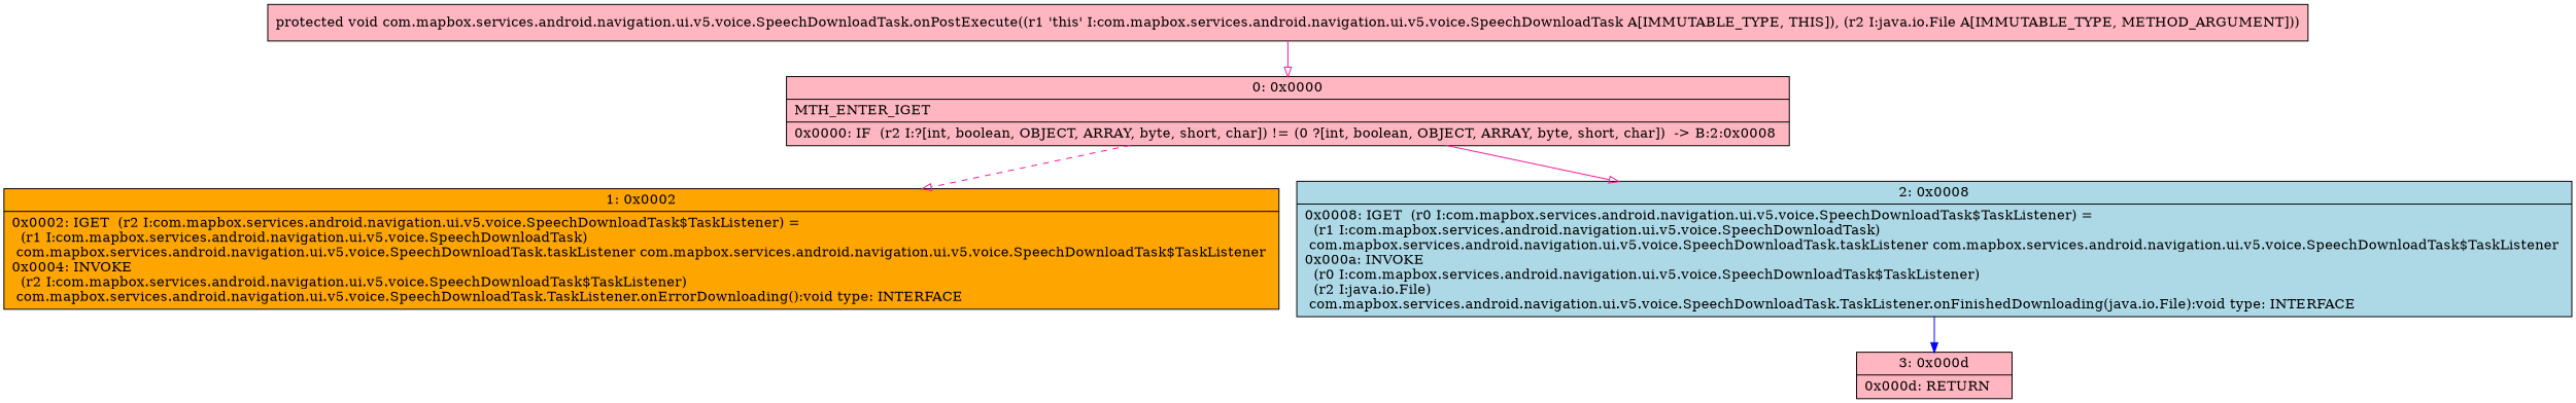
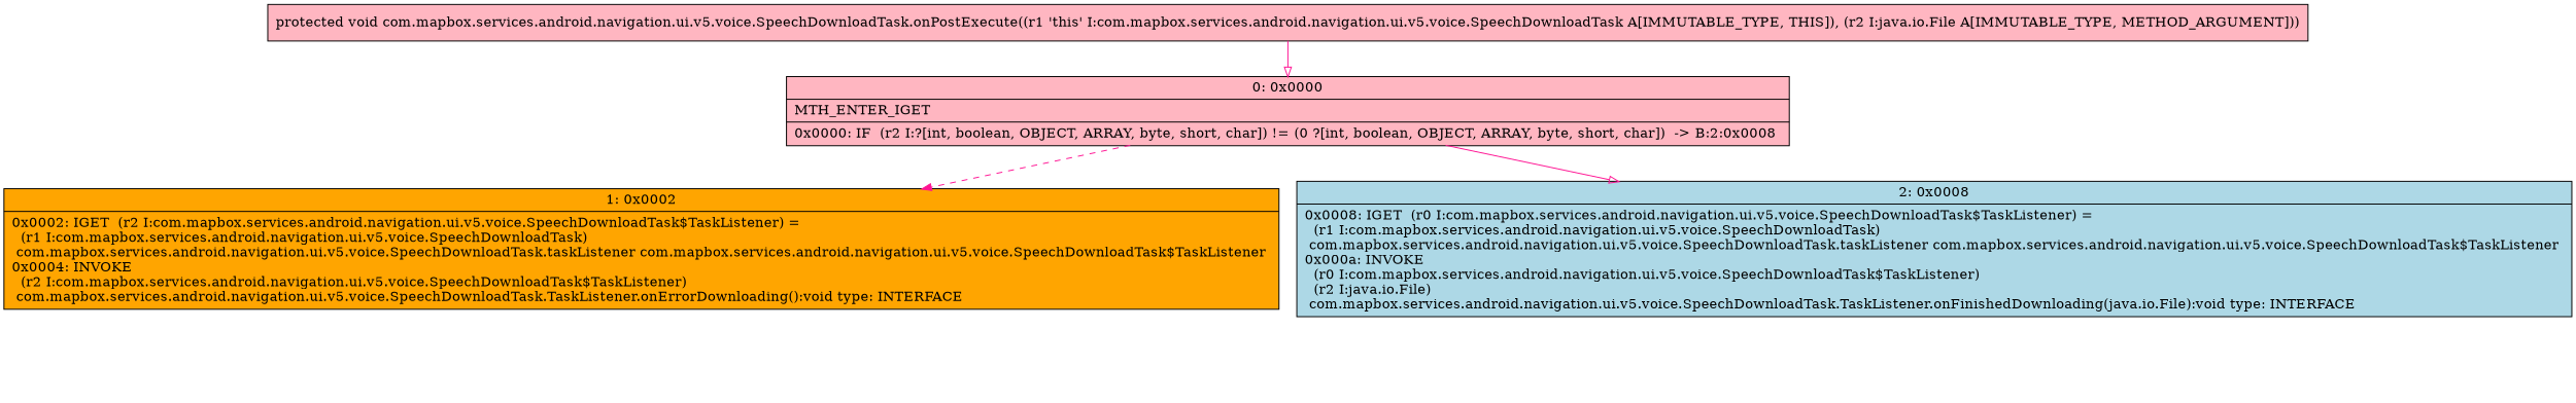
  digraph {
    node [fillcolor=lightpink shape=record style=filled]
    edge [arrowhead=normal color=deeppink]
    n1 [label="{0\:\ 0x0000|MTH_ENTER_IGET\l|0x0000: IF  (r2 I:?[int, boolean, OBJECT, ARRAY, byte, short, char]) != (0 ?[int, boolean, OBJECT, ARRAY, byte, short, char])  \-\> B:2:0x0008 \l}"]
    n2 [fillcolor=orange label="{1\:\ 0x0002|0x0002: IGET  (r2 I:com.mapbox.services.android.navigation.ui.v5.voice.SpeechDownloadTask$TaskListener) = \l  (r1 I:com.mapbox.services.android.navigation.ui.v5.voice.SpeechDownloadTask)\l com.mapbox.services.android.navigation.ui.v5.voice.SpeechDownloadTask.taskListener com.mapbox.services.android.navigation.ui.v5.voice.SpeechDownloadTask$TaskListener \l0x0004: INVOKE  \l  (r2 I:com.mapbox.services.android.navigation.ui.v5.voice.SpeechDownloadTask$TaskListener)\l com.mapbox.services.android.navigation.ui.v5.voice.SpeechDownloadTask.TaskListener.onErrorDownloading():void type: INTERFACE \l}"]
    n3 [fillcolor=lightblue label="{2\:\ 0x0008|0x0008: IGET  (r0 I:com.mapbox.services.android.navigation.ui.v5.voice.SpeechDownloadTask$TaskListener) = \l  (r1 I:com.mapbox.services.android.navigation.ui.v5.voice.SpeechDownloadTask)\l com.mapbox.services.android.navigation.ui.v5.voice.SpeechDownloadTask.taskListener com.mapbox.services.android.navigation.ui.v5.voice.SpeechDownloadTask$TaskListener \l0x000a: INVOKE  \l  (r0 I:com.mapbox.services.android.navigation.ui.v5.voice.SpeechDownloadTask$TaskListener)\l  (r2 I:java.io.File)\l com.mapbox.services.android.navigation.ui.v5.voice.SpeechDownloadTask.TaskListener.onFinishedDownloading(java.io.File):void type: INTERFACE \l}"]
-   n4 [label="{3\:\ 0x000d|0x000d: RETURN   \l}"]
    n5 [label="{protected void com.mapbox.services.android.navigation.ui.v5.voice.SpeechDownloadTask.onPostExecute((r1 'this' I:com.mapbox.services.android.navigation.ui.v5.voice.SpeechDownloadTask A[IMMUTABLE_TYPE, THIS]), (r2 I:java.io.File A[IMMUTABLE_TYPE, METHOD_ARGUMENT])) }"]
-   n1 -> n2 [arrowhead=onormal style=dashed]
+   n1 -> n2 [style=dashed]
    n1 -> n3 [arrowhead=onormal]
-   n3 -> n4 [color=blue]
    n5 -> n1 [arrowhead=onormal]
  }
